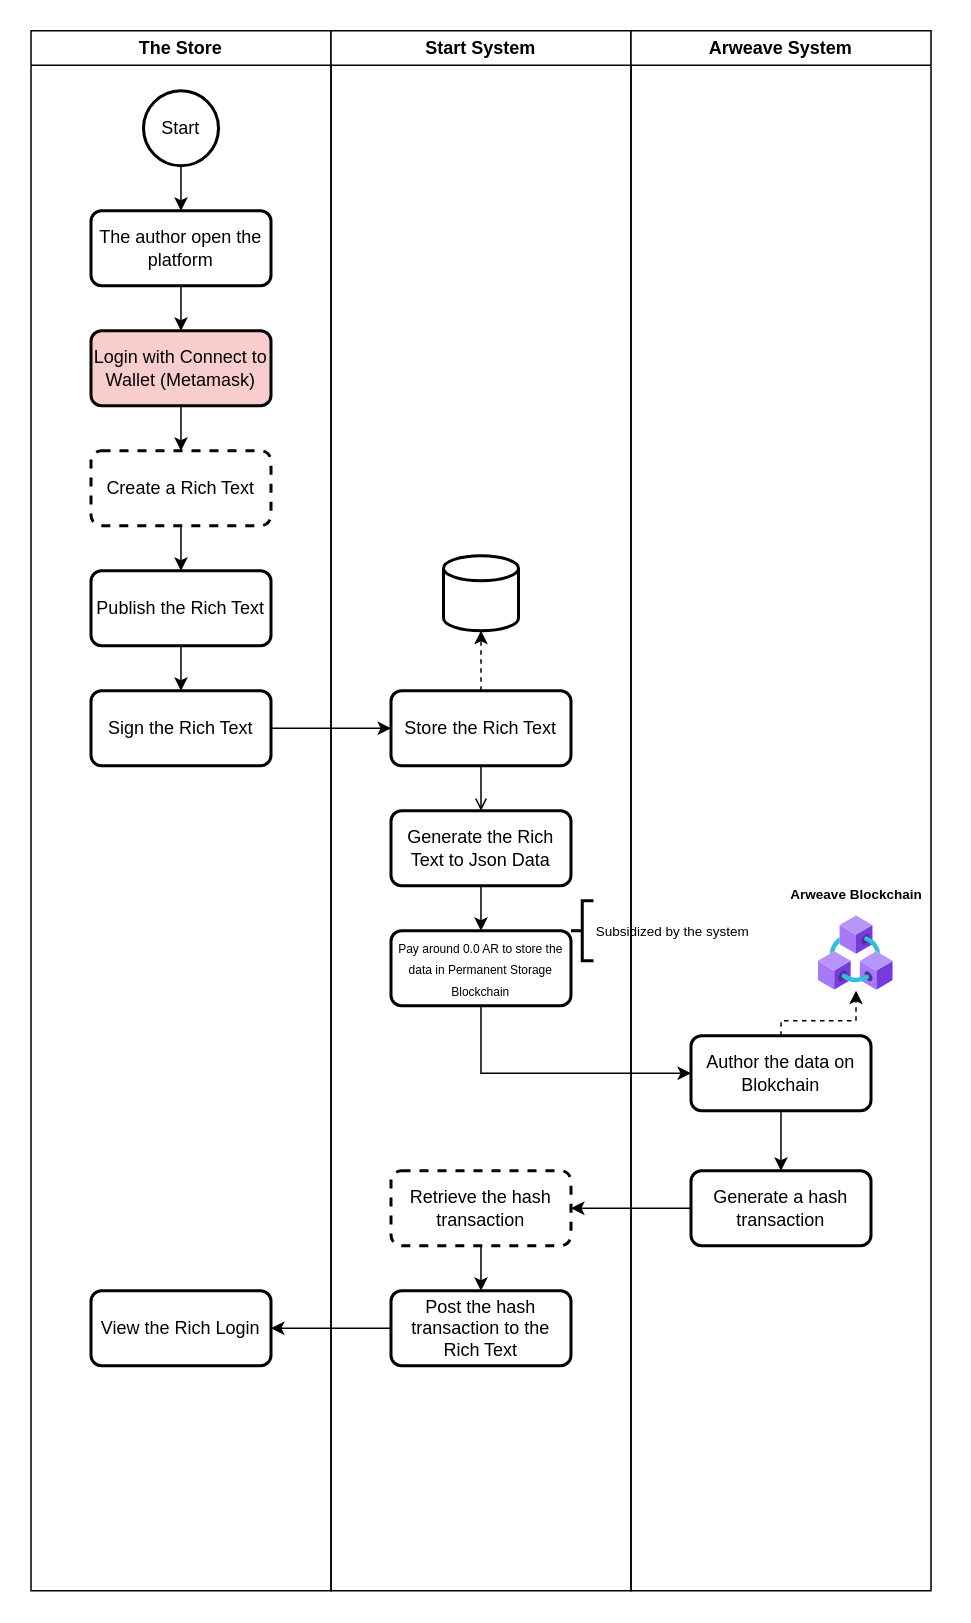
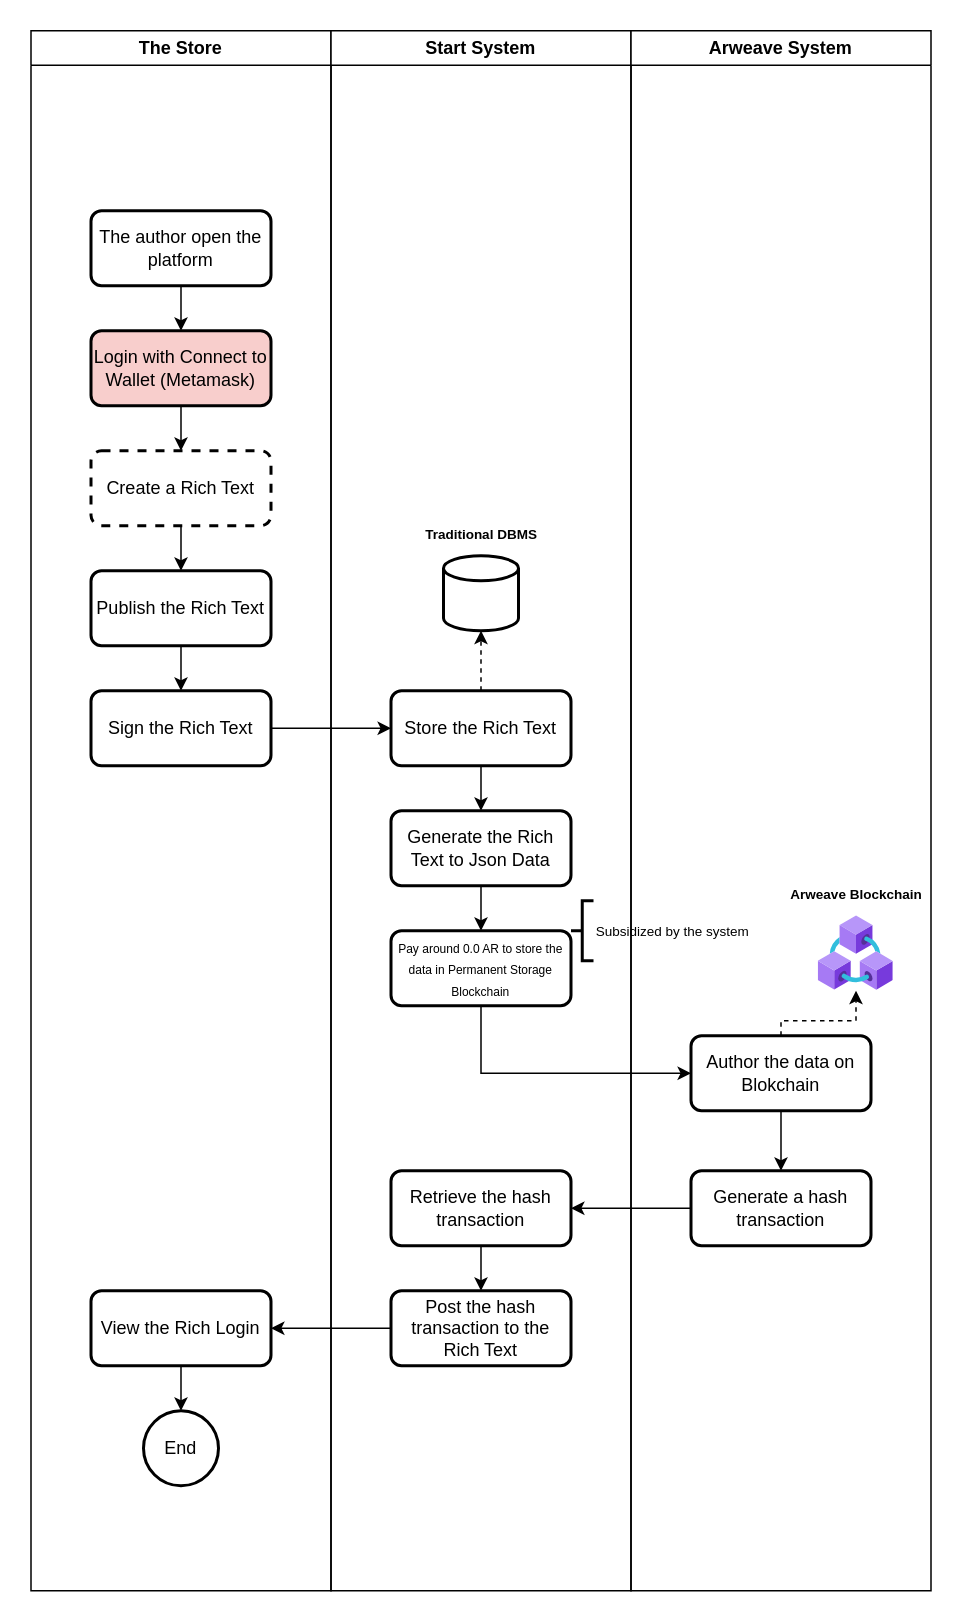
  <mxCell id="0" />
  <mxCell id="1" parent="0" />
  <mxCell id="2" value="The Store" style="swimlane;whiteSpace=wrap;html=1;" parent="1" vertex="1"><mxGeometry x="20" y="20" width="200" height="1040" as="geometry"><mxRectangle x="20" y="40" width="100" height="30" as="alternateBounds" /></mxGeometry></mxCell>
- <mxCell id="3" style="edgeStyle=orthogonalEdgeStyle;rounded=0;orthogonalLoop=1;jettySize=auto;html=1;exitX=0.5;exitY=1;exitDx=0;exitDy=0;exitPerimeter=0;entryX=0.5;entryY=0;entryDx=0;entryDy=0;" parent="2" source="4" target="6" edge="1"><mxGeometry relative="1" as="geometry" /></mxCell>
- <mxCell id="4" value="Start" style="strokeWidth=2;html=1;shape=mxgraph.flowchart.start_2;whiteSpace=wrap;" parent="2" vertex="1"><mxGeometry x="75" y="40" width="50" height="50" as="geometry" /></mxCell>
  <mxCell id="5" style="edgeStyle=orthogonalEdgeStyle;rounded=0;orthogonalLoop=1;jettySize=auto;html=1;exitX=0.5;exitY=1;exitDx=0;exitDy=0;entryX=0.5;entryY=0;entryDx=0;entryDy=0;" parent="2" source="6" target="8" edge="1"><mxGeometry relative="1" as="geometry" /></mxCell>
  <mxCell id="6" value="The author open the platform" style="rounded=1;whiteSpace=wrap;html=1;absoluteArcSize=1;arcSize=14;strokeWidth=2;" parent="2" vertex="1"><mxGeometry x="40" y="120" width="120" height="50" as="geometry" /></mxCell>
  <mxCell id="7" style="edgeStyle=orthogonalEdgeStyle;rounded=0;orthogonalLoop=1;jettySize=auto;html=1;exitX=0.5;exitY=1;exitDx=0;exitDy=0;entryX=0.5;entryY=0;entryDx=0;entryDy=0;" parent="2" source="8" target="10" edge="1"><mxGeometry relative="1" as="geometry" /></mxCell>
  <mxCell id="8" value="Login with Connect to Wallet (Metamask)" style="rounded=1;whiteSpace=wrap;html=1;absoluteArcSize=1;arcSize=14;strokeWidth=2;fillColor=#f8cecc;" parent="2" vertex="1"><mxGeometry x="40" y="200" width="120" height="50" as="geometry" /></mxCell>
  <mxCell id="9" style="edgeStyle=orthogonalEdgeStyle;rounded=0;orthogonalLoop=1;jettySize=auto;html=1;exitX=0.5;exitY=1;exitDx=0;exitDy=0;entryX=0.5;entryY=0;entryDx=0;entryDy=0;" parent="2" source="10" target="12" edge="1"><mxGeometry relative="1" as="geometry" /></mxCell>
  <mxCell id="10" value="Create a Rich Text" style="rounded=1;whiteSpace=wrap;html=1;absoluteArcSize=1;arcSize=14;strokeWidth=2;dashed=1;" parent="2" vertex="1"><mxGeometry x="40" y="280" width="120" height="50" as="geometry" /></mxCell>
  <mxCell id="11" style="edgeStyle=orthogonalEdgeStyle;rounded=0;orthogonalLoop=1;jettySize=auto;html=1;exitX=0.5;exitY=1;exitDx=0;exitDy=0;entryX=0.5;entryY=0;entryDx=0;entryDy=0;" parent="2" source="12" target="13" edge="1"><mxGeometry relative="1" as="geometry" /></mxCell>
  <mxCell id="12" value="Publish the Rich Text" style="rounded=1;whiteSpace=wrap;html=1;absoluteArcSize=1;arcSize=14;strokeWidth=2;" parent="2" vertex="1"><mxGeometry x="40" y="360" width="120" height="50" as="geometry" /></mxCell>
  <mxCell id="13" value="Sign the Rich Text" style="rounded=1;whiteSpace=wrap;html=1;absoluteArcSize=1;arcSize=14;strokeWidth=2;" parent="2" vertex="1"><mxGeometry x="40" y="440" width="120" height="50" as="geometry" /></mxCell>
+ <mxCell id="14" style="edgeStyle=orthogonalEdgeStyle;rounded=0;orthogonalLoop=1;jettySize=auto;html=1;exitX=0.5;exitY=1;exitDx=0;exitDy=0;entryX=0.5;entryY=0;entryDx=0;entryDy=0;entryPerimeter=0;fontSize=9;" parent="2" source="15" target="16" edge="1"><mxGeometry relative="1" as="geometry" /></mxCell>
  <mxCell id="15" value="View the Rich Login" style="rounded=1;whiteSpace=wrap;html=1;absoluteArcSize=1;arcSize=14;strokeWidth=2;" parent="2" vertex="1"><mxGeometry x="40" y="840" width="120" height="50" as="geometry" /></mxCell>
+ <mxCell id="16" value="End" style="strokeWidth=2;html=1;shape=mxgraph.flowchart.start_2;whiteSpace=wrap;" parent="2" vertex="1"><mxGeometry x="75" y="920" width="50" height="50" as="geometry" /></mxCell>
  <mxCell id="17" value="Start System" style="swimlane;whiteSpace=wrap;html=1;" parent="1" vertex="1"><mxGeometry x="220" y="20" width="200" height="1040" as="geometry" /></mxCell>
  <mxCell id="18" style="edgeStyle=orthogonalEdgeStyle;rounded=0;orthogonalLoop=1;jettySize=auto;html=1;exitX=0.5;exitY=0;exitDx=0;exitDy=0;entryX=0.5;entryY=1;entryDx=0;entryDy=0;entryPerimeter=0;dashed=1;" edge="1" parent="17" source="20" target="28"><mxGeometry relative="1" as="geometry" /></mxCell>
- <mxCell id="19" style="edgeStyle=orthogonalEdgeStyle;rounded=0;orthogonalLoop=1;jettySize=auto;html=1;exitX=0.5;exitY=1;exitDx=0;exitDy=0;entryX=0.5;entryY=0;entryDx=0;entryDy=0;endArrow=open;" edge="1" parent="17" source="20" target="22"><mxGeometry relative="1" as="geometry" /></mxCell>
+ <mxCell id="19" style="edgeStyle=orthogonalEdgeStyle;rounded=0;orthogonalLoop=1;jettySize=auto;html=1;exitX=0.5;exitY=1;exitDx=0;exitDy=0;entryX=0.5;entryY=0;entryDx=0;entryDy=0;" edge="1" parent="17" source="20" target="22"><mxGeometry relative="1" as="geometry" /></mxCell>
  <mxCell id="20" value="Store the Rich Text" style="rounded=1;whiteSpace=wrap;html=1;absoluteArcSize=1;arcSize=14;strokeWidth=2;" parent="17" vertex="1"><mxGeometry x="40" y="440" width="120" height="50" as="geometry" /></mxCell>
  <mxCell id="21" style="edgeStyle=orthogonalEdgeStyle;rounded=0;orthogonalLoop=1;jettySize=auto;html=1;exitX=0.5;exitY=1;exitDx=0;exitDy=0;entryX=0.5;entryY=0;entryDx=0;entryDy=0;fontSize=8;" parent="17" source="22" target="26" edge="1"><mxGeometry relative="1" as="geometry" /></mxCell>
  <mxCell id="22" value="Generate the Rich Text to Json Data" style="rounded=1;whiteSpace=wrap;html=1;absoluteArcSize=1;arcSize=14;strokeWidth=2;" parent="17" vertex="1"><mxGeometry x="40" y="520" width="120" height="50" as="geometry" /></mxCell>
  <mxCell id="23" style="edgeStyle=orthogonalEdgeStyle;rounded=0;orthogonalLoop=1;jettySize=auto;html=1;exitX=0.5;exitY=1;exitDx=0;exitDy=0;entryX=0.5;entryY=0;entryDx=0;entryDy=0;fontSize=9;" parent="17" source="24" target="25" edge="1"><mxGeometry relative="1" as="geometry" /></mxCell>
- <mxCell id="24" value="Retrieve the hash transaction" style="rounded=1;whiteSpace=wrap;html=1;absoluteArcSize=1;arcSize=14;strokeWidth=2;dashed=1;" parent="17" vertex="1"><mxGeometry x="40" y="760" width="120" height="50" as="geometry" /></mxCell>
+ <mxCell id="24" value="Retrieve the hash transaction" style="rounded=1;whiteSpace=wrap;html=1;absoluteArcSize=1;arcSize=14;strokeWidth=2;" parent="17" vertex="1"><mxGeometry x="40" y="760" width="120" height="50" as="geometry" /></mxCell>
  <mxCell id="25" value="Post the hash transaction to the Rich Text" style="rounded=1;whiteSpace=wrap;html=1;absoluteArcSize=1;arcSize=14;strokeWidth=2;" parent="17" vertex="1"><mxGeometry x="40" y="840" width="120" height="50" as="geometry" /></mxCell>
  <mxCell id="26" value="&lt;font style=&quot;font-size: 8px;&quot;&gt;Pay around 0.0 AR to store the data in Permanent Storage Blockchain&lt;/font&gt;" style="rounded=1;whiteSpace=wrap;html=1;absoluteArcSize=1;arcSize=14;strokeWidth=2;" parent="17" vertex="1"><mxGeometry x="40" y="600" width="120" height="50" as="geometry" /></mxCell>
  <mxCell id="27" value="&lt;font style=&quot;font-size: 9px;&quot;&gt;Subsidized by the system&lt;/font&gt;" style="strokeWidth=2;html=1;shape=mxgraph.flowchart.annotation_2;align=left;labelPosition=right;pointerEvents=1;rotation=0;" parent="17" vertex="1"><mxGeometry x="160" y="580" width="15" height="40" as="geometry" /></mxCell>
  <mxCell id="28" value="" style="strokeWidth=2;html=1;shape=mxgraph.flowchart.database;whiteSpace=wrap;" vertex="1" parent="17"><mxGeometry x="75" y="350" width="50" height="50" as="geometry" /></mxCell>
+ <mxCell id="29" value="&lt;font style=&quot;font-size: 9px;&quot;&gt;&lt;b&gt;Traditional DBMS&lt;/b&gt;&lt;/font&gt;" style="text;html=1;align=center;verticalAlign=middle;resizable=0;points=[];autosize=1;strokeColor=none;fillColor=none;" vertex="1" parent="17"><mxGeometry x="50" y="320" width="100" height="30" as="geometry" /></mxCell>
  <mxCell id="30" style="edgeStyle=orthogonalEdgeStyle;rounded=0;orthogonalLoop=1;jettySize=auto;html=1;exitX=1;exitY=0.5;exitDx=0;exitDy=0;entryX=0;entryY=0.5;entryDx=0;entryDy=0;" parent="1" source="13" target="20" edge="1"><mxGeometry relative="1" as="geometry" /></mxCell>
  <mxCell id="31" style="edgeStyle=orthogonalEdgeStyle;rounded=0;orthogonalLoop=1;jettySize=auto;html=1;exitX=0;exitY=0.5;exitDx=0;exitDy=0;entryX=1;entryY=0.5;entryDx=0;entryDy=0;fontSize=9;" parent="1" source="25" target="15" edge="1"><mxGeometry relative="1" as="geometry" /></mxCell>
  <mxCell id="32" value="Arweave System" style="swimlane;whiteSpace=wrap;html=1;" parent="1" vertex="1"><mxGeometry x="420" y="20" width="200" height="1040" as="geometry" /></mxCell>
  <mxCell id="33" style="edgeStyle=orthogonalEdgeStyle;rounded=0;orthogonalLoop=1;jettySize=auto;html=1;exitX=0.5;exitY=0;exitDx=0;exitDy=0;fontSize=8;dashed=1;" parent="32" source="35" target="37" edge="1"><mxGeometry relative="1" as="geometry"><Array as="points"><mxPoint x="100" y="660" /><mxPoint x="150" y="660" /></Array></mxGeometry></mxCell>
  <mxCell id="34" style="edgeStyle=orthogonalEdgeStyle;rounded=0;orthogonalLoop=1;jettySize=auto;html=1;exitX=0.5;exitY=1;exitDx=0;exitDy=0;entryX=0.5;entryY=0;entryDx=0;entryDy=0;" edge="1" parent="32" source="35" target="36"><mxGeometry relative="1" as="geometry" /></mxCell>
  <mxCell id="35" value="Author the data on Blokchain" style="rounded=1;whiteSpace=wrap;html=1;absoluteArcSize=1;arcSize=14;strokeWidth=2;" parent="32" vertex="1"><mxGeometry x="40" y="670" width="120" height="50" as="geometry" /></mxCell>
  <mxCell id="36" value="Generate a hash transaction" style="rounded=1;whiteSpace=wrap;html=1;absoluteArcSize=1;arcSize=14;strokeWidth=2;" parent="32" vertex="1"><mxGeometry x="40" y="760" width="120" height="50" as="geometry" /></mxCell>
  <mxCell id="37" value="" style="aspect=fixed;html=1;points=[];align=center;image;fontSize=12;image=img/lib/azure2/blockchain/Azure_Blockchain_Service.svg;" parent="32" vertex="1"><mxGeometry x="125" y="590" width="50" height="50" as="geometry" /></mxCell>
  <mxCell id="38" value="&lt;font style=&quot;font-size: 9px;&quot;&gt;&lt;b&gt;Arweave Blockchain&lt;/b&gt;&lt;/font&gt;" style="text;html=1;align=center;verticalAlign=middle;resizable=0;points=[];autosize=1;strokeColor=none;fillColor=none;" parent="32" vertex="1"><mxGeometry x="95" y="560" width="110" height="30" as="geometry" /></mxCell>
  <mxCell id="39" style="edgeStyle=orthogonalEdgeStyle;rounded=0;orthogonalLoop=1;jettySize=auto;html=1;exitX=0;exitY=0.5;exitDx=0;exitDy=0;entryX=1;entryY=0.5;entryDx=0;entryDy=0;fontSize=8;" parent="1" source="36" target="24" edge="1"><mxGeometry relative="1" as="geometry" /></mxCell>
  <mxCell id="40" style="edgeStyle=orthogonalEdgeStyle;rounded=0;orthogonalLoop=1;jettySize=auto;html=1;exitX=0.5;exitY=1;exitDx=0;exitDy=0;entryX=0;entryY=0.5;entryDx=0;entryDy=0;" edge="1" parent="1" source="26" target="35"><mxGeometry relative="1" as="geometry" /></mxCell>
